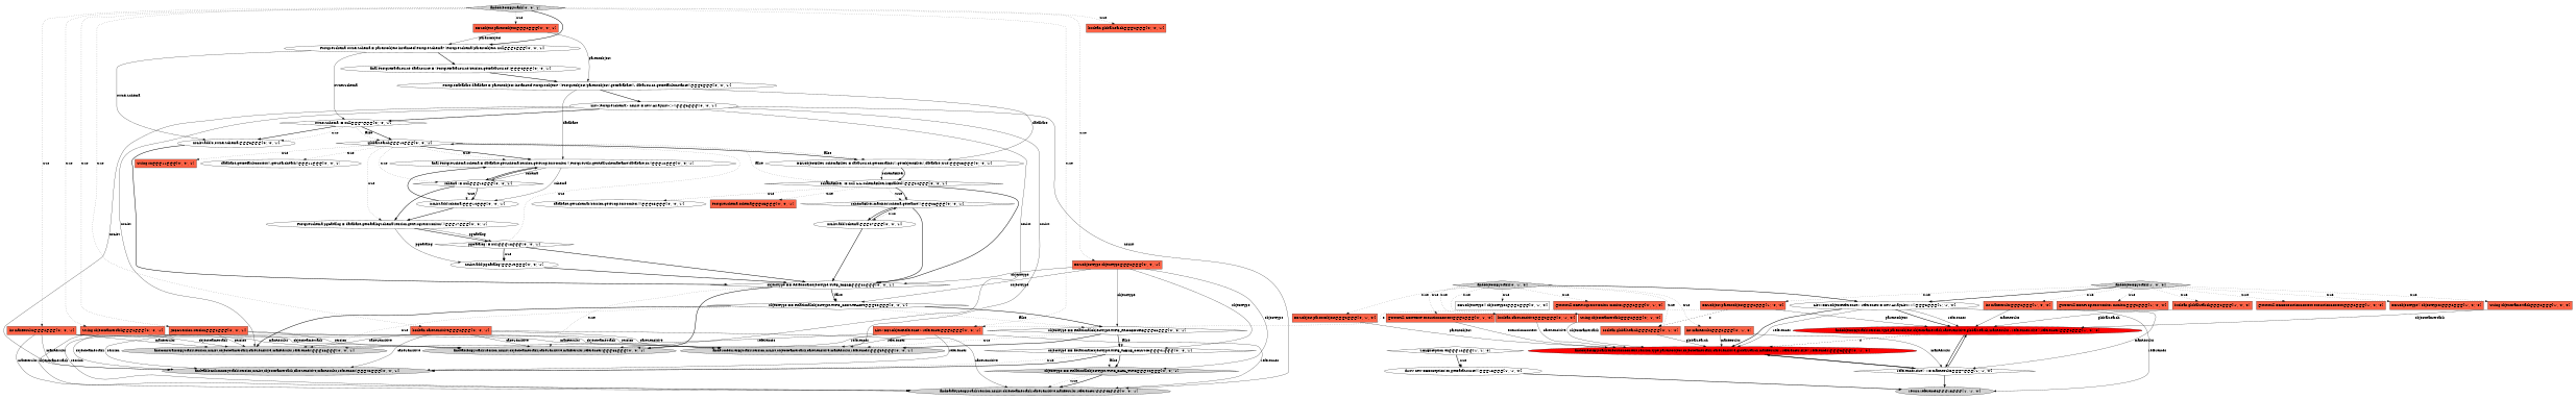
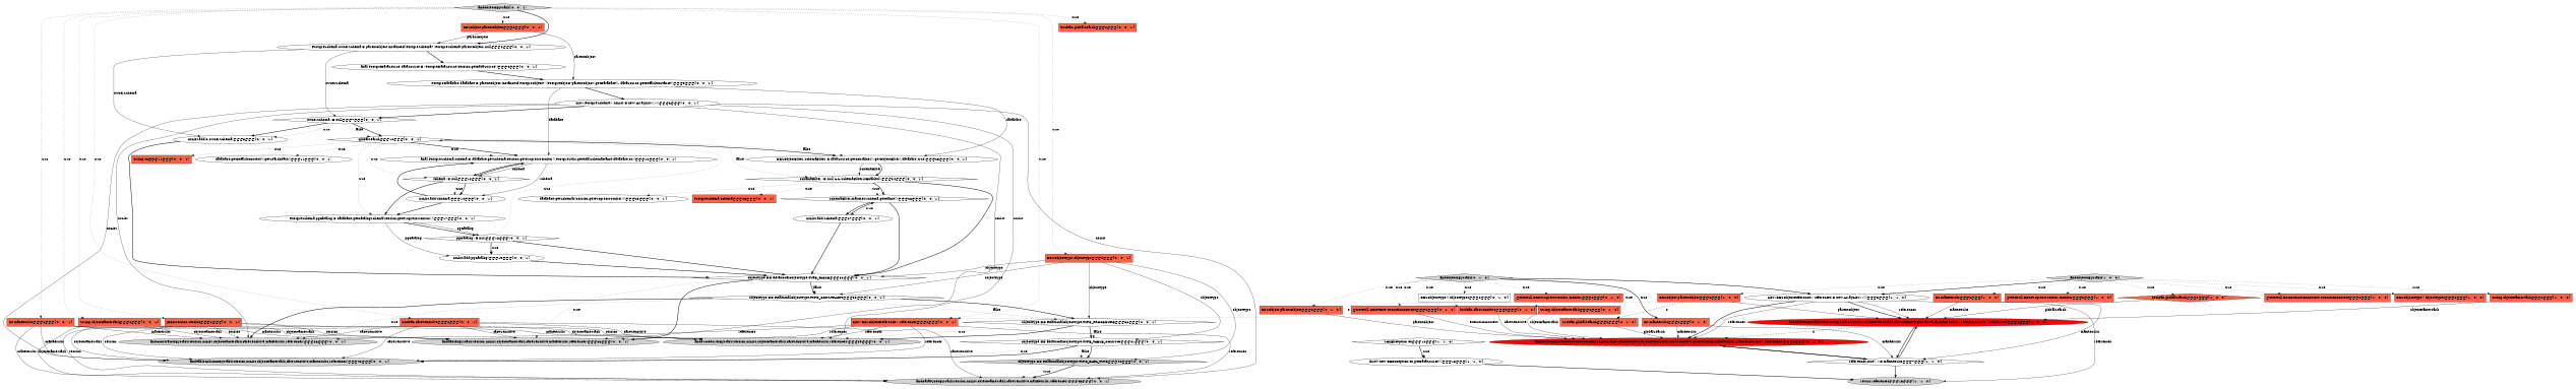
  digraph {
    node [fillcolor=white shape=box style=filled]
    edge [style=solid]
    n1 [fillcolor=tomato label="String sn@@@11@@@['0', '0', '1']"]
    n2 [fillcolor=tomato label="String objectNameMask@@@2@@@['0', '1', '0']"]
    n3 [fillcolor=red label="findObjectsByMask(executionContext,session,type,parentObject,objectNameMask,caseSensitive,globalSearch,maxResults - references.size(),references)@@@6@@@['0', '1', '0']" shape=ellipse]
    n4 [label="references.size() >= maxResults@@@7@@@['1', '1', '0']" shape=diamond]
    n5 [fillcolor=tomato label="List<DBSObjectReference> references@@@2@@@['0', '0', '1']"]
    n6 [fillcolor=lightgray label="findProceduresByMask(session,nsList,objectNameMask,caseSensitive,maxResults,references)@@@39@@@['0', '0', '1']" shape=ellipse]
    n7 [fillcolor=lightgray label="findTablesByMask(session,nsList,objectNameMask,caseSensitive,maxResults,references)@@@33@@@['0', '0', '1']" shape=ellipse]
    n8 [fillcolor=lightgray label="findConstraintsByMask(session,nsList,objectNameMask,caseSensitive,maxResults,references)@@@36@@@['0', '0', '1']" shape=ellipse]
    n9 [fillcolor=lightgray label="findTableColumnsByMask(session,nsList,objectNameMask,caseSensitive,maxResults,references)@@@42@@@['0', '0', '1']" shape=ellipse]
    n10 [fillcolor=lightgray label="findDataTypesByMask(session,nsList,objectNameMask,caseSensitive,maxResults,references)@@@45@@@['0', '0', '1']" shape=ellipse]
    n11 [fillcolor=tomato label="DBSObjectType objectType@@@2@@@['0', '0', '1']"]
    n12 [label="objectType == RelationalObjectType.TYPE_CONSTRAINT@@@35@@@['0', '0', '1']" shape=diamond]
    n13 [label="objectType == RelationalObjectType.TYPE_TABLE_COLUMN@@@41@@@['0', '0', '1']" shape=diamond]
    n14 [label="objectType == RelationalObjectType.TYPE_TABLE@@@32@@@['0', '0', '1']" shape=diamond]
    n15 [label="objectType == RelationalObjectType.TYPE_PROCEDURE@@@38@@@['0', '0', '1']" shape=diamond]
    n16 [fillcolor=lightgray label="objectType == RelationalObjectType.TYPE_DATA_TYPE@@@44@@@['0', '0', '1']" shape=diamond]
    n17 [label="pgCatalog != null@@@18@@@['0', '0', '1']" shape=diamond]
    n18 [label="nsList.add(pgCatalog)@@@19@@@['0', '0', '1']" shape=ellipse]
    n19 [label="!globalSearch@@@10@@@['0', '0', '1']" shape=diamond]
    n20 [label="database.getSchemas(session.getProgressMonitor())@@@25@@@['0', '0', '1']" shape=ellipse]
    n21 [label="final PostgreDataSource dataSource = (PostgreDataSource)session.getDataSource()@@@4@@@['0', '0', '1']" shape=ellipse]
    n22 [label="PostgreDatabase database = parentObject instanceof PostgreObject? ((PostgreObject)parentObject).getDatabase(): dataSource.getDefaultInstance()@@@5@@@['0', '0', '1']" shape=ellipse]
    n23 [label="final PostgreSchema schema = database.getSchema(session.getProgressMonitor(),PostgreUtils.getRealSchemaName(database,sn))@@@12@@@['0', '0', '1']" shape=ellipse]
    n24 [label="List<PostgreSchema> nsList = new ArrayList<>()@@@6@@@['0', '0', '1']" shape=ellipse]
    n25 [label="DBSObjectFilter schemaFilter = dataSource.getContainer().getObjectFilter(,database,true)@@@23@@@['0', '0', '1']" shape=ellipse]
    n26 [label="database.getDefaultContext().getSearchPath()@@@11@@@['0', '0', '1']" shape=ellipse]
    n27 [label="nsList.add(schema)@@@14@@@['0', '0', '1']" shape=ellipse]
    n28 [label="PostgreSchema pgCatalog = database.getCatalogSchema(session.getProgressMonitor())@@@17@@@['0', '0', '1']" shape=ellipse]
    n29 [label="schema != null@@@13@@@['0', '0', '1']" shape=diamond]
    n30 [fillcolor=tomato label="JDBCSession session@@@2@@@['0', '0', '1']"]
    n31 [label="schemaFilter.matches(schema.getName())@@@26@@@['0', '0', '1']" shape=diamond]
    n32 [label="nsList.add(schema)@@@27@@@['0', '0', '1']" shape=ellipse]
    n33 [fillcolor=tomato label="int maxResults@@@2@@@['0', '1', '0']"]
    n34 [fillcolor=lightgray label="return references@@@15@@@['1', '1', '0']" shape=ellipse]
    n35 [fillcolor=red label="findObjectsByMask(session,type,parentObject,objectNameMask,caseSensitive,globalSearch,maxResults - references.size(),references)@@@6@@@['1', '0', '0']" shape=ellipse]
    n36 [fillcolor=tomato label="boolean caseSensitive@@@2@@@['0', '1', '0']"]
    n37 [label="throw new DBException(ex,getDataSource())@@@13@@@['1', '1', '0']" shape=ellipse]
    n38 [fillcolor=lightgray label="findObjectsByMask['1', '0', '0']" shape=diamond]
    n39 [fillcolor=tomato label="int maxResults@@@2@@@['1', '0', '0']"]
    n40 [label="List<DBSObjectReference> references = new ArrayList<>()@@@3@@@['1', '1', '0']" shape=ellipse]
    n41 [fillcolor=tomato label="@NotNull DBRProgressMonitor monitor@@@2@@@['1', '0', '0']"]
    n42 [fillcolor=tomato label="@NotNull DBCExecutionContext executionContext@@@2@@@['1', '0', '0']"]
    n43 [fillcolor=tomato label="DBSObject parentObject@@@2@@@['1', '0', '0']"]
    n44 [fillcolor=tomato label="String objectNameMask@@@2@@@['1', '0', '0']"]
-   n45 [fillcolor=tomato label="boolean globalSearch@@@2@@@['1', '0', '0']"]
+   n45 [fillcolor=tomato label="boolean globalSearch@@@2@@@['1', '0', '0']" shape=diamond]
    n46 [fillcolor=tomato label="DBSObjectType(( objectTypes@@@2@@@['1', '0', '0']"]
    n47 [fillcolor=tomato label="boolean globalSearch@@@2@@@['0', '1', '0']"]
    n48 [fillcolor=lightgray label="findObjectsByMask['0', '0', '1']" shape=diamond]
    n49 [fillcolor=tomato label="int maxResults@@@2@@@['0', '0', '1']"]
    n50 [fillcolor=tomato label="boolean globalSearch@@@2@@@['0', '0', '1']"]
    n51 [fillcolor=tomato label="String objectNameMask@@@2@@@['0', '0', '1']"]
    n52 [label="PostgreSchema ownerSchema = parentObject instanceof PostgreSchema? (PostgreSchema)parentObject: null@@@3@@@['0', '0', '1']" shape=ellipse]
    n53 [fillcolor=tomato label="DBSObject parentObject@@@2@@@['0', '0', '1']"]
    n54 [fillcolor=tomato label="boolean caseSensitive@@@2@@@['0', '0', '1']"]
    n55 [label="ownerSchema != null@@@7@@@['0', '0', '1']" shape=diamond]
    n56 [label="nsList.add(0,ownerSchema)@@@8@@@['0', '0', '1']" shape=ellipse]
    n57 [fillcolor=tomato label="DBSObject parentObject@@@2@@@['0', '1', '0']"]
    n58 [label="DBSObjectType(( objectTypes@@@2@@@['0', '1', '0']"]
    n59 [label="schemaFilter != null && schemaFilter.isEnabled()@@@24@@@['0', '0', '1']" shape=diamond]
    n60 [fillcolor=tomato label="PostgreSchema schema@@@25@@@['0', '0', '1']"]
    n61 [fillcolor=tomato label="@NotNull CONTEXT executionContext@@@2@@@['0', '1', '0']"]
    n62 [label="SQLException ex@@@12@@@['1', '1', '0']" shape=diamond]
    n63 [fillcolor=tomato label="@NotNull DBRProgressMonitor monitor@@@2@@@['0', '1', '0']"]
    n64 [fillcolor=lightgray label="findObjectsByMask['0', '1', '0']" shape=diamond]
    n2 -> n3 [label=objectNameMask]
    n3 -> n4 [style=bold]
    n4 -> n3 [style=bold]
    n4 -> n34 [style=bold]
    n4 -> n35 [style=bold]
    n5 -> n6 [label=references]
    n5 -> n7 [label=references]
    n5 -> n8 [label=references]
    n5 -> n9 [label=references]
    n5 -> n10 [label=references]
    n11 -> n12 [label=objectType]
    n11 -> n13 [label=objectType]
    n11 -> n14 [label=objectType]
    n11 -> n15 [label=objectType]
    n11 -> n16 [label=objectType]
    n12 -> n8 [label=true style=dotted]
    n12 -> n8 [style=bold]
    n12 -> n15 [label=false style=dotted]
    n12 -> n15 [style=bold]
    n13 -> n9 [style=bold]
    n13 -> n9 [label=true style=dotted]
    n13 -> n16 [style=bold]
    n13 -> n16 [label=false style=dotted]
    n14 -> n7 [label=true style=dotted]
    n14 -> n7 [style=bold]
    n14 -> n12 [style=bold]
    n14 -> n12 [label=false style=dotted]
    n15 -> n6 [style=bold]
    n15 -> n6 [label=true style=dotted]
    n15 -> n13 [style=bold]
    n15 -> n13 [label=false style=dotted]
    n16 -> n10 [label=true style=dotted]
    n16 -> n10 [style=bold]
    n17 -> n14 [style=bold]
    n17 -> n18 [label=true style=dotted]
    n17 -> n18 [style=bold]
    n17 -> n19 [label=true style=dotted]
    n18 -> n14 [style=bold]
    n19 -> n1 [label=true style=dotted]
    n19 -> n23 [style=bold]
    n19 -> n23 [label=true style=dotted]
    n19 -> n25 [style=bold]
    n19 -> n25 [label=false style=dotted]
    n19 -> n26 [label=true style=dotted]
    n19 -> n28 [label=true style=dotted]
    n19 -> n29 [label=true style=dotted]
    n19 -> n59 [label=false style=dotted]
    n21 -> n22 [style=bold]
    n22 -> n23 [label=database]
    n22 -> n24 [style=bold]
    n22 -> n25 [label=database]
    n23 -> n27 [label=schema]
    n23 -> n29 [label=schema]
    n23 -> n29 [style=bold]
    n24 -> n6 [label=nsList]
    n24 -> n7 [label=nsList]
    n24 -> n8 [label=nsList]
    n24 -> n9 [label=nsList]
    n24 -> n10 [label=nsList]
    n24 -> n55 [style=bold]
    n25 -> n59 [label=schemaFilter]
    n25 -> n59 [style=bold]
    n27 -> n23 [style=bold]
    n27 -> n28 [style=bold]
    n28 -> n17 [style=bold]
    n28 -> n17 [label=pgCatalog]
    n28 -> n18 [label=pgCatalog]
    n29 -> n23 [style=bold]
    n29 -> n27 [label=true style=dotted]
    n29 -> n27 [style=bold]
    n29 -> n28 [style=bold]
    n30 -> n6 [label=session]
    n30 -> n7 [label=session]
    n30 -> n8 [label=session]
    n30 -> n9 [label=session]
    n30 -> n10 [label=session]
    n31 -> n14 [style=bold]
    n31 -> n32 [label=true style=dotted]
    n31 -> n32 [style=bold]
    n32 -> n14 [style=bold]
    n32 -> n31 [style=bold]
    n33 -> n3 [label=maxResults]
    n33 -> n4 [label=maxResults]
    n35 -> n3 [label=0 style=dashed]
    n35 -> n4 [style=bold]
    n36 -> n3 [label=caseSensitive]
    n37 -> n34 [style=bold]
    n38 -> n39 [label=true style=dotted]
    n38 -> n40 [style=bold]
    n38 -> n41 [label=true style=dotted]
    n38 -> n42 [label=true style=dotted]
    n38 -> n43 [label=true style=dotted]
    n38 -> n44 [label=true style=dotted]
    n38 -> n45 [label=true style=dotted]
    n38 -> n46 [label=true style=dotted]
    n39 -> n4 [label=maxResults]
    n39 -> n35 [label=maxResults]
    n40 -> n3 [style=bold]
    n40 -> n3 [label=references]
    n40 -> n34 [label=references]
    n40 -> n35 [style=bold]
    n40 -> n35 [label=references]
    n43 -> n5 [label=0 style=dotted]
    n43 -> n35 [label=parentObject]
    n43 -> n47 [label=0 style=dashed]
    n44 -> n35 [label=objectNameMask]
    n45 -> n35 [label=globalSearch]
    n47 -> n3 [label=globalSearch]
    n48 -> n5 [label=true style=dotted]
    n48 -> n11 [label=true style=dotted]
    n48 -> n30 [label=true style=dotted]
    n48 -> n49 [label=true style=dotted]
    n48 -> n50 [label=true style=dotted]
    n48 -> n51 [label=true style=dotted]
    n48 -> n52 [style=bold]
    n48 -> n53 [label=true style=dotted]
    n48 -> n54 [label=true style=dotted]
    n49 -> n6 [label=maxResults]
    n49 -> n7 [label=maxResults]
    n49 -> n8 [label=maxResults]
    n49 -> n9 [label=maxResults]
    n49 -> n10 [label=maxResults]
    n51 -> n6 [label=objectNameMask]
    n51 -> n7 [label=objectNameMask]
    n51 -> n8 [label=objectNameMask]
    n51 -> n9 [label=objectNameMask]
    n51 -> n10 [label=objectNameMask]
    n52 -> n21 [style=bold]
    n52 -> n55 [label=ownerSchema]
    n52 -> n56 [label=ownerSchema]
    n53 -> n22 [label=parentObject]
    n53 -> n52 [label=parentObject]
    n54 -> n6 [label=caseSensitive]
    n54 -> n7 [label=caseSensitive]
    n54 -> n8 [label=caseSensitive]
    n54 -> n9 [label=caseSensitive]
    n54 -> n10 [label=caseSensitive]
    n55 -> n19 [style=bold]
    n55 -> n19 [label=false style=dotted]
    n55 -> n56 [label=true style=dotted]
    n55 -> n56 [style=bold]
    n56 -> n14 [style=bold]
    n57 -> n3 [label=parentObject]
    n59 -> n14 [style=bold]
    n59 -> n20 [label=true style=dotted]
    n59 -> n31 [label=true style=dotted]
    n59 -> n31 [style=bold]
    n59 -> n60 [label=true style=dotted]
    n61 -> n3 [label=executionContext]
    n62 -> n37 [label=true style=dotted]
    n62 -> n37 [style=bold]
    n64 -> n2 [label=true style=dotted]
-   n64 -> n33 [label=true style=dotted]
+   n64 -> n33 [label=true style=bold]
    n64 -> n36 [label=true style=dotted]
    n64 -> n40 [style=bold]
    n64 -> n47 [label=true style=dotted]
    n64 -> n57 [label=true style=dotted]
    n64 -> n58 [label=true style=dotted]
    n64 -> n61 [label=true style=dotted]
    n64 -> n63 [label=true style=dotted]
  }
